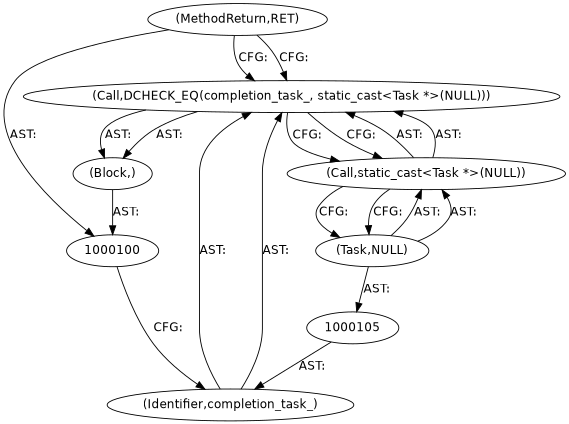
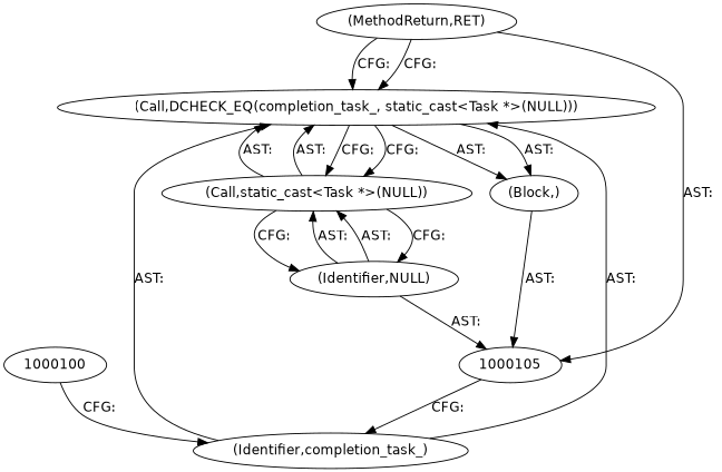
  digraph {
    fontname="DejaVu Sans"
    node [fontname="DejaVu Sans"]
    edge [fontname="DejaVu Sans"]
    n1 [label="(MethodReturn,RET)"]
    n2 [label="(Call,DCHECK_EQ(completion_task_, static_cast<Task *>(NULL)))"]
    1000100
    n4 [label="(Block,)"]
    n5 [label="(Call,static_cast<Task *>(NULL))"]
    n6 [label="(Identifier,completion_task_)"]
-   n7 [label="(Task,NULL)"]
+   n7 [label="(Identifier,NULL)"]
    1000105
    n1 -> n2 [label="CFG: "]
    n1 -> n2 [label="CFG: "]
-   n1 -> 1000100 [label="AST: "]
+   n1 -> 1000105 [label="AST: "]
    n2 -> n4 [label="AST: "]
    n2 -> n4 [label="AST: "]
    n2 -> n5 [label="CFG: "]
    n2 -> n5 [label="CFG: "]
    1000100 -> n6 [label="CFG: "]
-   n4 -> 1000100 [label="AST: "]
+   n4 -> 1000105 [label="AST: "]
    n5 -> n2 [label="AST: "]
    n5 -> n2 [label="AST: "]
    n5 -> n7 [label="CFG: "]
    n5 -> n7 [label="CFG: "]
    n6 -> n2 [label="AST: "]
    n6 -> n2 [label="AST: "]
    n7 -> n5 [label="AST: "]
    n7 -> n5 [label="AST: "]
    n7 -> 1000105 [label="AST: "]
-   1000105 -> n6 [label="AST: "]
+   1000105 -> n6 [label="CFG: "]
  }
